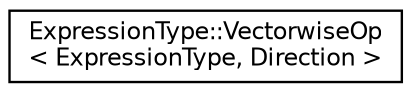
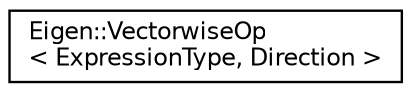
  digraph {
    rankdir=LR
-   n1 [color=black fillcolor=white fontname=Helvetica fontsize=10 height=0.2 label="ExpressionType::VectorwiseOp\l\< ExpressionType, Direction \>" shape=record style=filled width=0.4]
+   n1 [color=black fillcolor=white fontname=Helvetica fontsize=10 height=0.2 label="Eigen::VectorwiseOp\l\< ExpressionType, Direction \>" shape=record style=filled width=0.4]
  }
